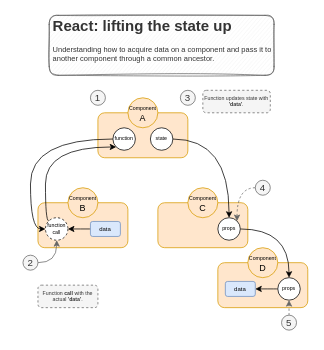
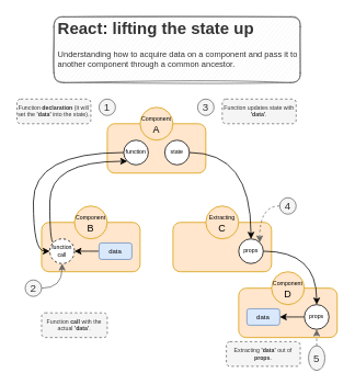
  <mxCell id="0" />
  <mxCell id="1" parent="0" />
  <mxCell id="2" value="" style="rounded=1;whiteSpace=wrap;html=1;fontSize=7;align=left;fillColor=#ffe6cc;strokeColor=#d79b00;" vertex="1" parent="1"><mxGeometry x="290" y="350" width="120" height="60" as="geometry" /></mxCell>
  <mxCell id="3" value="" style="rounded=1;whiteSpace=wrap;html=1;fontSize=7;align=left;fillColor=#ffe6cc;strokeColor=#d79b00;" vertex="1" parent="1"><mxGeometry x="130" y="150" width="120" height="60" as="geometry" /></mxCell>
  <mxCell id="4" value="" style="rounded=1;whiteSpace=wrap;html=1;fontSize=7;align=left;fillColor=#ffe6cc;strokeColor=#d79b00;" vertex="1" parent="1"><mxGeometry x="210" y="270" width="120" height="60" as="geometry" /></mxCell>
  <mxCell id="5" value="" style="rounded=1;whiteSpace=wrap;html=1;fontSize=7;align=left;fillColor=#ffe6cc;strokeColor=#d79b00;" vertex="1" parent="1"><mxGeometry x="50" y="270" width="120" height="60" as="geometry" /></mxCell>
  <mxCell id="6" style="edgeStyle=orthogonalEdgeStyle;curved=1;rounded=0;orthogonalLoop=1;jettySize=auto;html=1;exitX=0;exitY=0.5;exitDx=0;exitDy=0;entryX=1;entryY=0.5;entryDx=0;entryDy=0;fontSize=7;startArrow=none;startFill=0;" edge="1" parent="1" source="7" target="13"><mxGeometry relative="1" as="geometry" /></mxCell>
  <mxCell id="7" value="data" style="rounded=1;whiteSpace=wrap;html=1;fontSize=8;fillColor=#dae8fc;strokeColor=#6C8EBF;" vertex="1" parent="1"><mxGeometry x="120" y="295" width="40" height="20" as="geometry" /></mxCell>
+ <mxCell id="8" value="&lt;span style=&quot;font-size: 7px&quot;&gt;Function &lt;b&gt;declaration&lt;/b&gt;&amp;nbsp;(it will set the &lt;b&gt;'data'&lt;/b&gt; into the state).&lt;/span&gt;" style="rounded=1;whiteSpace=wrap;html=1;fontSize=7;fillColor=#f5f5f5;strokeColor=#666666;fontColor=#333333;dashed=1;" vertex="1" parent="1"><mxGeometry x="20" y="120" width="90" height="30" as="geometry" /></mxCell>
  <mxCell id="9" value="&lt;font style=&quot;font-size: 7px&quot;&gt;Component&lt;/font&gt;&lt;br&gt;B" style="ellipse;whiteSpace=wrap;html=1;aspect=fixed;fillColor=#ffe6cc;strokeColor=#d79b00;" vertex="1" parent="1"><mxGeometry x="90" y="250" width="40" height="40" as="geometry" /></mxCell>
- <mxCell id="10" value="&lt;font style=&quot;font-size: 7px&quot;&gt;Component&lt;/font&gt;&lt;br&gt;C" style="ellipse;whiteSpace=wrap;html=1;aspect=fixed;fillColor=#ffe6cc;strokeColor=#d79b00;" vertex="1" parent="1"><mxGeometry x="250" y="250" width="40" height="40" as="geometry" /></mxCell>
+ <mxCell id="10" value="&lt;font style=&quot;font-size: 7px&quot;&gt;Extracting&lt;/font&gt;&lt;br&gt;C" style="ellipse;whiteSpace=wrap;html=1;aspect=fixed;fillColor=#ffe6cc;strokeColor=#d79b00;" vertex="1" parent="1"><mxGeometry x="250" y="250" width="40" height="40" as="geometry" /></mxCell>
  <mxCell id="11" value="&lt;span style=&quot;font-size: 7px&quot;&gt;Function &lt;b&gt;call&lt;/b&gt;&amp;nbsp;with the actual &lt;b&gt;'data'&lt;/b&gt;.&lt;/span&gt;" style="rounded=1;whiteSpace=wrap;html=1;fontSize=7;dashed=1;fillColor=#f5f5f5;strokeColor=#666666;fontColor=#333333;" vertex="1" parent="1"><mxGeometry x="50" y="380" width="80" height="30" as="geometry" /></mxCell>
  <mxCell id="12" style="edgeStyle=orthogonalEdgeStyle;curved=1;rounded=0;orthogonalLoop=1;jettySize=auto;html=1;exitX=0;exitY=0;exitDx=0;exitDy=0;entryX=0;entryY=1;entryDx=0;entryDy=0;fontSize=8;startArrow=none;startFill=0;" edge="1" parent="1" source="13" target="18"><mxGeometry relative="1" as="geometry"><Array as="points"><mxPoint x="60" y="294" /><mxPoint x="60" y="196" /></Array></mxGeometry></mxCell>
  <mxCell id="13" value="function call" style="ellipse;whiteSpace=wrap;html=1;aspect=fixed;fontSize=7;align=center;dashed=1;" vertex="1" parent="1"><mxGeometry x="60" y="290" width="30" height="30" as="geometry" /></mxCell>
  <mxCell id="14" value="&lt;span style=&quot;font-size: 7px&quot;&gt;Function updates state with &lt;b&gt;'data'&lt;/b&gt;.&lt;/span&gt;" style="rounded=1;whiteSpace=wrap;html=1;fontSize=7;fillColor=#f5f5f5;strokeColor=#666666;fontColor=#333333;dashed=1;" vertex="1" parent="1"><mxGeometry x="270" y="120" width="90" height="30" as="geometry" /></mxCell>
+ <mxCell id="15" value="&lt;span style=&quot;font-size: 7px&quot;&gt;Extracting &lt;b&gt;'data'&lt;/b&gt; out of &lt;b&gt;props&lt;/b&gt;.&lt;/span&gt;" style="rounded=1;whiteSpace=wrap;html=1;fontSize=7;fillColor=#f5f5f5;strokeColor=#666666;fontColor=#333333;dashed=1;" vertex="1" parent="1"><mxGeometry x="275" y="415" width="90" height="30" as="geometry" /></mxCell>
  <mxCell id="16" value="&lt;font style=&quot;font-size: 7px&quot;&gt;Component&lt;/font&gt;&lt;br&gt;A" style="ellipse;whiteSpace=wrap;html=1;aspect=fixed;fillColor=#ffe6cc;strokeColor=#d79b00;" vertex="1" parent="1"><mxGeometry x="170" y="130" width="40" height="40" as="geometry" /></mxCell>
  <mxCell id="17" style="edgeStyle=orthogonalEdgeStyle;curved=1;rounded=0;orthogonalLoop=1;jettySize=auto;html=1;exitX=0;exitY=0.5;exitDx=0;exitDy=0;entryX=0;entryY=0.5;entryDx=0;entryDy=0;fontSize=8;startArrow=none;startFill=0;" edge="1" parent="1" source="18" target="13"><mxGeometry relative="1" as="geometry" /></mxCell>
  <mxCell id="18" value="function" style="ellipse;whiteSpace=wrap;html=1;aspect=fixed;fontSize=7;align=center;" vertex="1" parent="1"><mxGeometry x="150" y="170" width="30" height="30" as="geometry" /></mxCell>
  <mxCell id="19" style="edgeStyle=orthogonalEdgeStyle;curved=1;rounded=0;orthogonalLoop=1;jettySize=auto;html=1;exitX=1;exitY=0.5;exitDx=0;exitDy=0;entryX=0.5;entryY=0;entryDx=0;entryDy=0;fontSize=8;startArrow=none;startFill=0;" edge="1" parent="1" source="20" target="22"><mxGeometry relative="1" as="geometry" /></mxCell>
  <mxCell id="20" value="state" style="ellipse;whiteSpace=wrap;html=1;aspect=fixed;fontSize=7;align=center;" vertex="1" parent="1"><mxGeometry x="200" y="170" width="30" height="30" as="geometry" /></mxCell>
  <mxCell id="21" style="edgeStyle=orthogonalEdgeStyle;curved=1;rounded=0;orthogonalLoop=1;jettySize=auto;html=1;exitX=1;exitY=0.5;exitDx=0;exitDy=0;entryX=0.5;entryY=0;entryDx=0;entryDy=0;fontSize=8;startArrow=none;startFill=0;" edge="1" parent="1" source="22" target="24"><mxGeometry relative="1" as="geometry" /></mxCell>
  <mxCell id="22" value="props" style="ellipse;whiteSpace=wrap;html=1;aspect=fixed;fontSize=7;align=center;" vertex="1" parent="1"><mxGeometry x="290" y="290" width="30" height="30" as="geometry" /></mxCell>
  <mxCell id="23" style="edgeStyle=orthogonalEdgeStyle;curved=1;rounded=0;orthogonalLoop=1;jettySize=auto;html=1;exitX=0;exitY=0.5;exitDx=0;exitDy=0;entryX=1;entryY=0.5;entryDx=0;entryDy=0;fontSize=7;startArrow=none;startFill=0;" edge="1" parent="1" source="24" target="25"><mxGeometry relative="1" as="geometry" /></mxCell>
  <mxCell id="24" value="props" style="ellipse;whiteSpace=wrap;html=1;aspect=fixed;fontSize=7;align=center;" vertex="1" parent="1"><mxGeometry x="370" y="370" width="30" height="30" as="geometry" /></mxCell>
  <mxCell id="25" value="data" style="rounded=1;whiteSpace=wrap;html=1;fontSize=8;fillColor=#dae8fc;strokeColor=#6c8ebf;" vertex="1" parent="1"><mxGeometry x="300" y="375" width="40" height="20" as="geometry" /></mxCell>
  <mxCell id="26" value="&lt;font style=&quot;font-size: 7px&quot;&gt;Component&lt;/font&gt;&lt;br&gt;D" style="ellipse;whiteSpace=wrap;html=1;aspect=fixed;fillColor=#ffe6cc;strokeColor=#d79b00;" vertex="1" parent="1"><mxGeometry x="330" y="330" width="40" height="40" as="geometry" /></mxCell>
  <mxCell id="27" value="1" style="ellipse;whiteSpace=wrap;html=1;aspect=fixed;fontSize=13;align=center;fillColor=#f5f5f5;strokeColor=#666666;fontColor=#333333;" vertex="1" parent="1"><mxGeometry x="120" y="120" width="20" height="20" as="geometry" /></mxCell>
  <mxCell id="28" style="edgeStyle=orthogonalEdgeStyle;curved=1;rounded=0;orthogonalLoop=1;jettySize=auto;html=1;exitX=1;exitY=0.5;exitDx=0;exitDy=0;entryX=0.5;entryY=1;entryDx=0;entryDy=0;fontSize=13;fontColor=#82B366;startArrow=none;startFill=0;strokeColor=#666666;dashed=0;" edge="1" parent="1" source="29" target="13"><mxGeometry relative="1" as="geometry" /></mxCell>
  <mxCell id="29" value="2" style="ellipse;whiteSpace=wrap;html=1;aspect=fixed;fontSize=13;align=center;fillColor=#f5f5f5;fontColor=#333333;strokeColor=#666666;" vertex="1" parent="1"><mxGeometry x="30" y="340" width="20" height="20" as="geometry" /></mxCell>
  <mxCell id="30" value="3" style="ellipse;whiteSpace=wrap;html=1;aspect=fixed;fontSize=13;align=center;fillColor=#f5f5f5;strokeColor=#666666;fontColor=#333333;" vertex="1" parent="1"><mxGeometry x="240" y="120" width="20" height="20" as="geometry" /></mxCell>
  <mxCell id="31" style="edgeStyle=orthogonalEdgeStyle;curved=1;rounded=0;orthogonalLoop=1;jettySize=auto;html=1;exitX=0;exitY=0.5;exitDx=0;exitDy=0;entryX=1;entryY=0;entryDx=0;entryDy=0;fontSize=13;fontColor=#82B366;startArrow=none;startFill=0;strokeColor=#666666;dashed=1;" edge="1" parent="1" source="32" target="22"><mxGeometry relative="1" as="geometry" /></mxCell>
  <mxCell id="32" value="4" style="ellipse;whiteSpace=wrap;html=1;aspect=fixed;fontSize=13;align=center;fillColor=#f5f5f5;fontColor=#333333;strokeColor=#666666;" vertex="1" parent="1"><mxGeometry x="340" y="240" width="20" height="20" as="geometry" /></mxCell>
  <mxCell id="33" style="edgeStyle=orthogonalEdgeStyle;curved=1;rounded=0;orthogonalLoop=1;jettySize=auto;html=1;exitX=0.5;exitY=0;exitDx=0;exitDy=0;entryX=0.5;entryY=1;entryDx=0;entryDy=0;fontSize=13;fontColor=#82B366;startArrow=none;startFill=0;strokeColor=#666666;dashed=1;" edge="1" parent="1" source="34" target="24"><mxGeometry relative="1" as="geometry" /></mxCell>
- <mxCell id="34" value="5" style="ellipse;whiteSpace=wrap;html=1;aspect=fixed;fontSize=13;align=center;fillColor=#f5f5f5;fontColor=#333333;strokeColor=#666666;" vertex="1" parent="1"><mxGeometry x="375" y="420" width="20" height="20" as="geometry" /></mxCell>
+ <mxCell id="34" value="5" style="ellipse;whiteSpace=wrap;html=1;aspect=fixed;fontSize=13;align=center;fillColor=#f5f5f5;fontColor=#333333;strokeColor=#666666;" vertex="1" parent="1"><mxGeometry x="375" y="420" width="20" height="30" as="geometry" /></mxCell>
  <mxCell id="35" value="&lt;h1&gt;React: lifting the state up&lt;/h1&gt;&lt;p&gt;Understanding how to acquire data on a component and pass it to another component through a common ancestor.&lt;/p&gt;" style="text;html=1;spacing=5;spacingTop=-20;whiteSpace=wrap;overflow=hidden;rounded=1;fontSize=10;align=left;fillColor=#f5f5f5;strokeColor=#666666;fontColor=#333333;glass=0;sketch=1;shadow=0;" vertex="1" parent="1"><mxGeometry x="65" y="20" width="300" height="80" as="geometry" /></mxCell>
